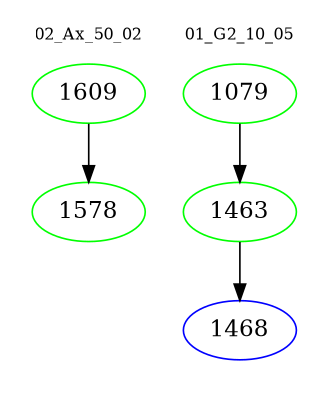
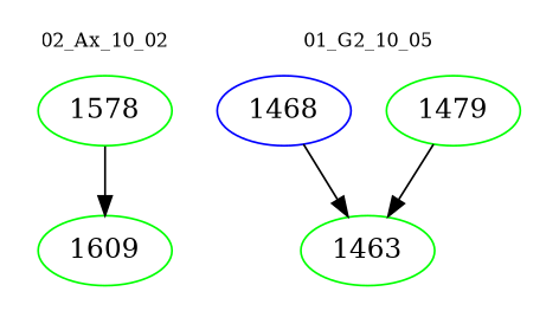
  digraph {
    node [color=green]
    edge [color=black]
    n1 [label=1609]
    n2 [label=1578]
-   n3 [label=1079]
+   n3 [label=1479]
    n4 [label=1463]
    n5 [color=blue label=1468]
    subgraph cluster_1 {
      color=white
      fontsize=10
-     label="02_Ax_50_02"
+     label="02_Ax_10_02"
      n1
      n2
    }
    subgraph cluster_2 {
      color=white
      fontsize=10
      label="01_G2_10_05"
      n3
      n4
      n5
    }
-   n1 -> n2
+   n2 -> n1
    n3 -> n4
-   n4 -> n5
+   n5 -> n4
  }
